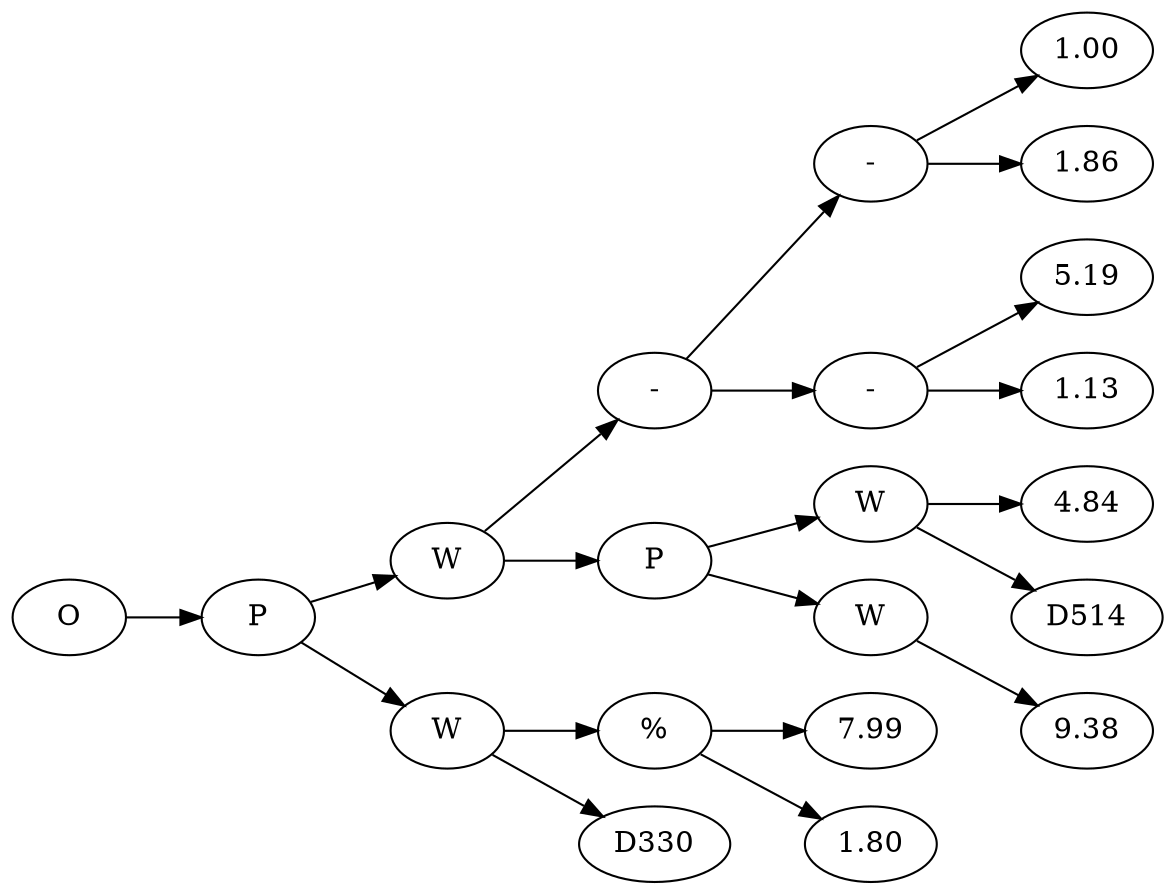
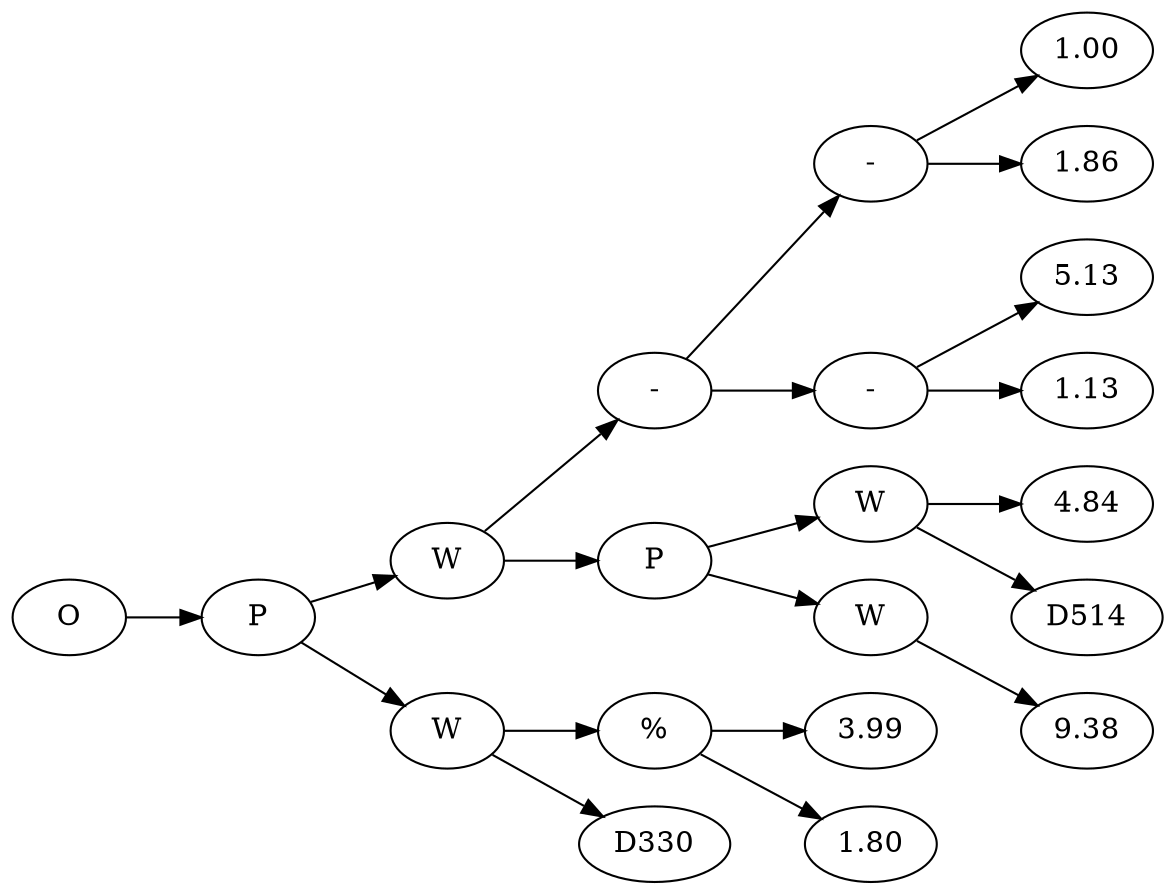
  digraph {
    rankdir=LR
    n1 [label=O]
    n2 [label=P]
    n3 [label=W]
    n4 [label=W]
    n5 [label="-"]
    n6 [label=P]
    n7 [label="%"]
    n8 [label=D330]
    n9 [label="-"]
    n10 [label="-"]
    n11 [label=W]
    n12 [label=W]
    n13 [label=1.00]
    n14 [label=1.86]
-   n15 [label=5.19]
+   n15 [label=5.13]
    n16 [label=1.13]
    n17 [label=4.84]
    n18 [label=D514]
    n19 [label=9.38]
-   n20 [label=7.99]
+   n20 [label=3.99]
    n21 [label=1.80]
    n1 -> n2
    n2 -> n3
    n2 -> n4
    n3 -> n5
    n3 -> n6
    n4 -> n7
    n4 -> n8
    n5 -> n9
    n5 -> n10
    n6 -> n11
    n6 -> n12
    n7 -> n20
    n7 -> n21
    n9 -> n13
    n9 -> n14
    n10 -> n15
    n10 -> n16
    n11 -> n17
    n11 -> n18
    n12 -> n19
  }
